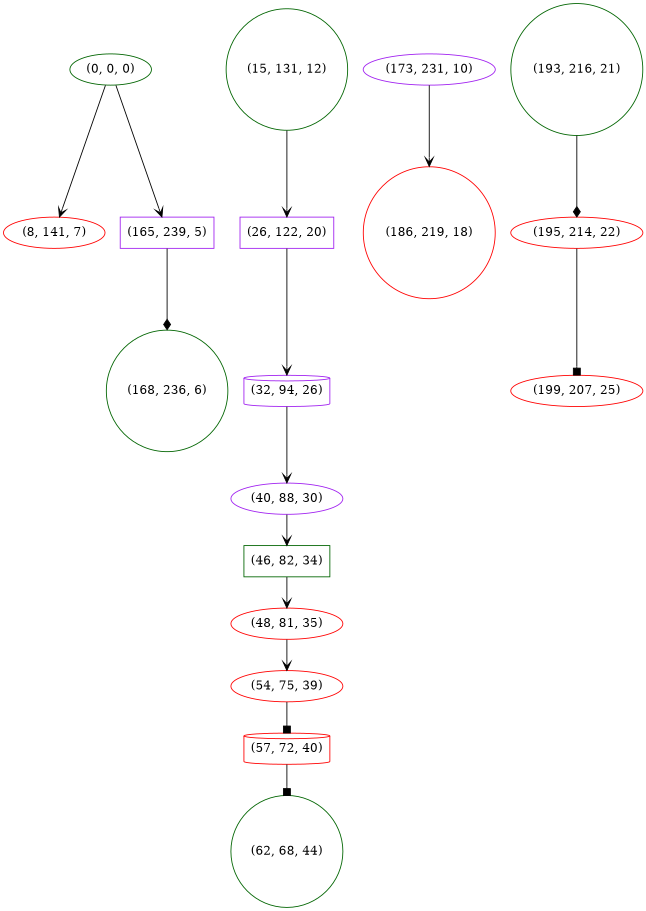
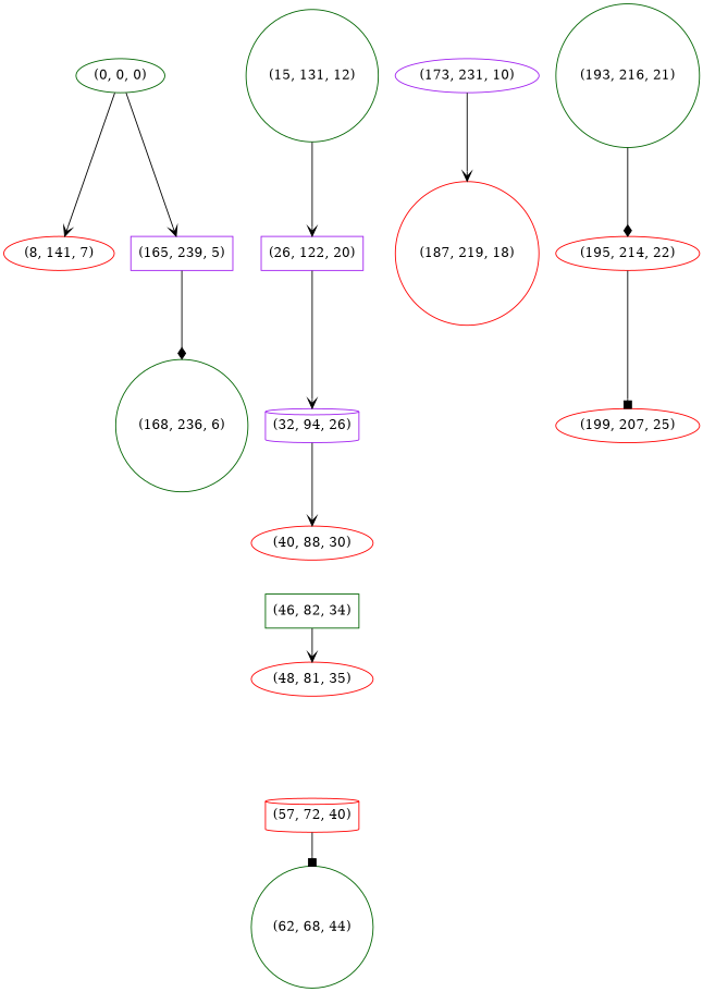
  digraph {
    fontname="DejaVu Serif"
    node [color=red fontname="DejaVu Serif" shape=ellipse]
    edge [arrowhead=vee fontname="DejaVu Serif"]
    "(0, 0, 0)" [color=darkgreen]
    "(8, 141, 7)"
    "(165, 239, 5)" [color=purple shape=box]
    "(168, 236, 6)" [color=darkgreen shape=circle]
    "(15, 131, 12)" [color=darkgreen shape=circle]
    "(26, 122, 20)" [color=purple shape=box]
    "(32, 94, 26)" [color=purple shape=cylinder]
-   "(40, 88, 30)" [color=purple]
+   "(40, 88, 30)"
    "(46, 82, 34)" [color=darkgreen shape=box]
    "(48, 81, 35)"
-   "(54, 75, 39)"
    "(57, 72, 40)" [shape=cylinder]
    "(62, 68, 44)" [color=darkgreen shape=circle]
    "(173, 231, 10)" [color=purple]
-   "(187, 219, 18)" [shape=circle label="(186, 219, 18)"]
+   "(187, 219, 18)" [shape=circle]
    "(193, 216, 21)" [color=darkgreen shape=circle]
    "(195, 214, 22)"
    "(199, 207, 25)"
    "(0, 0, 0)" -> "(8, 141, 7)"
    "(0, 0, 0)" -> "(165, 239, 5)"
    "(165, 239, 5)" -> "(168, 236, 6)" [arrowhead=diamond]
    "(15, 131, 12)" -> "(26, 122, 20)"
    "(26, 122, 20)" -> "(32, 94, 26)"
    "(32, 94, 26)" -> "(40, 88, 30)"
-   "(40, 88, 30)" -> "(46, 82, 34)"
    "(46, 82, 34)" -> "(48, 81, 35)"
-   "(48, 81, 35)" -> "(54, 75, 39)"
-   "(54, 75, 39)" -> "(57, 72, 40)" [arrowhead=box]
    "(57, 72, 40)" -> "(62, 68, 44)" [arrowhead=box]
    "(173, 231, 10)" -> "(187, 219, 18)"
    "(193, 216, 21)" -> "(195, 214, 22)" [arrowhead=diamond]
    "(195, 214, 22)" -> "(199, 207, 25)" [arrowhead=box]
  }
